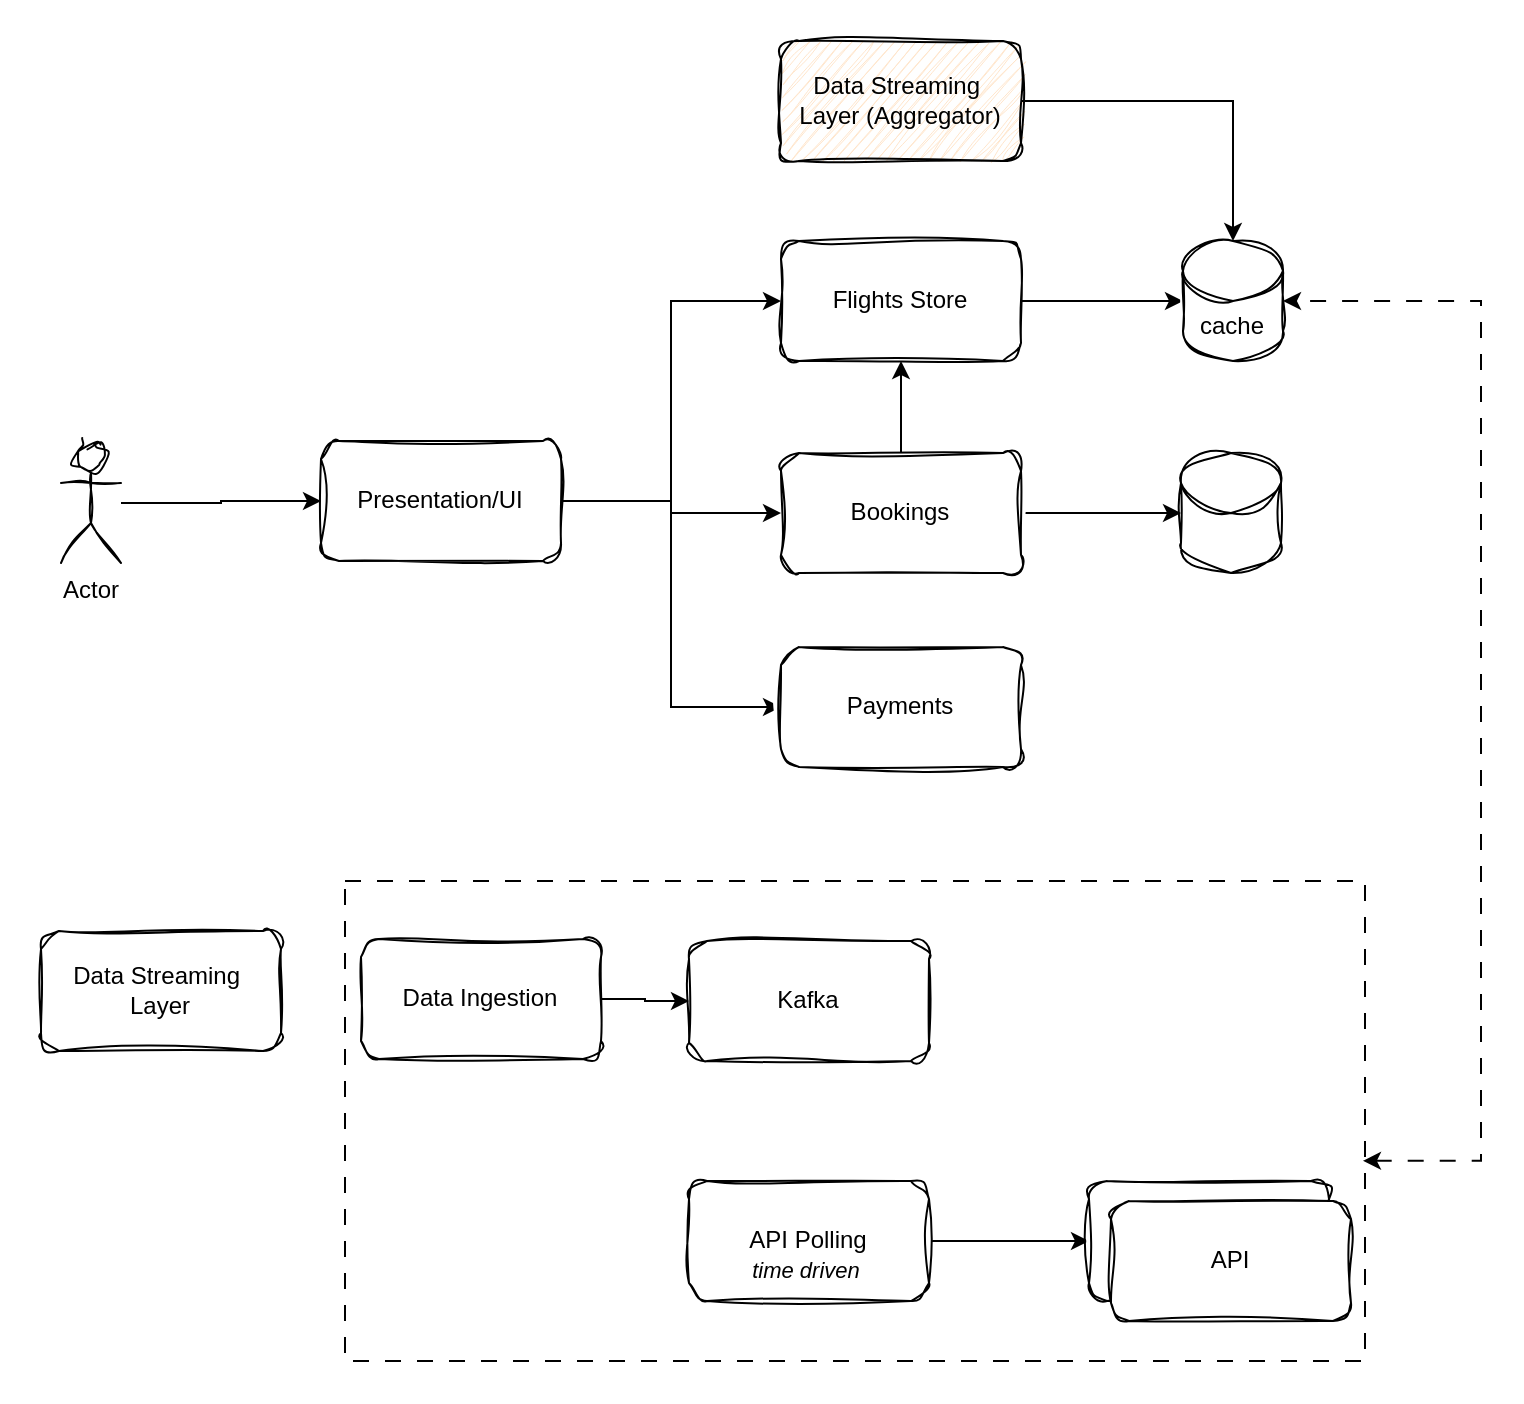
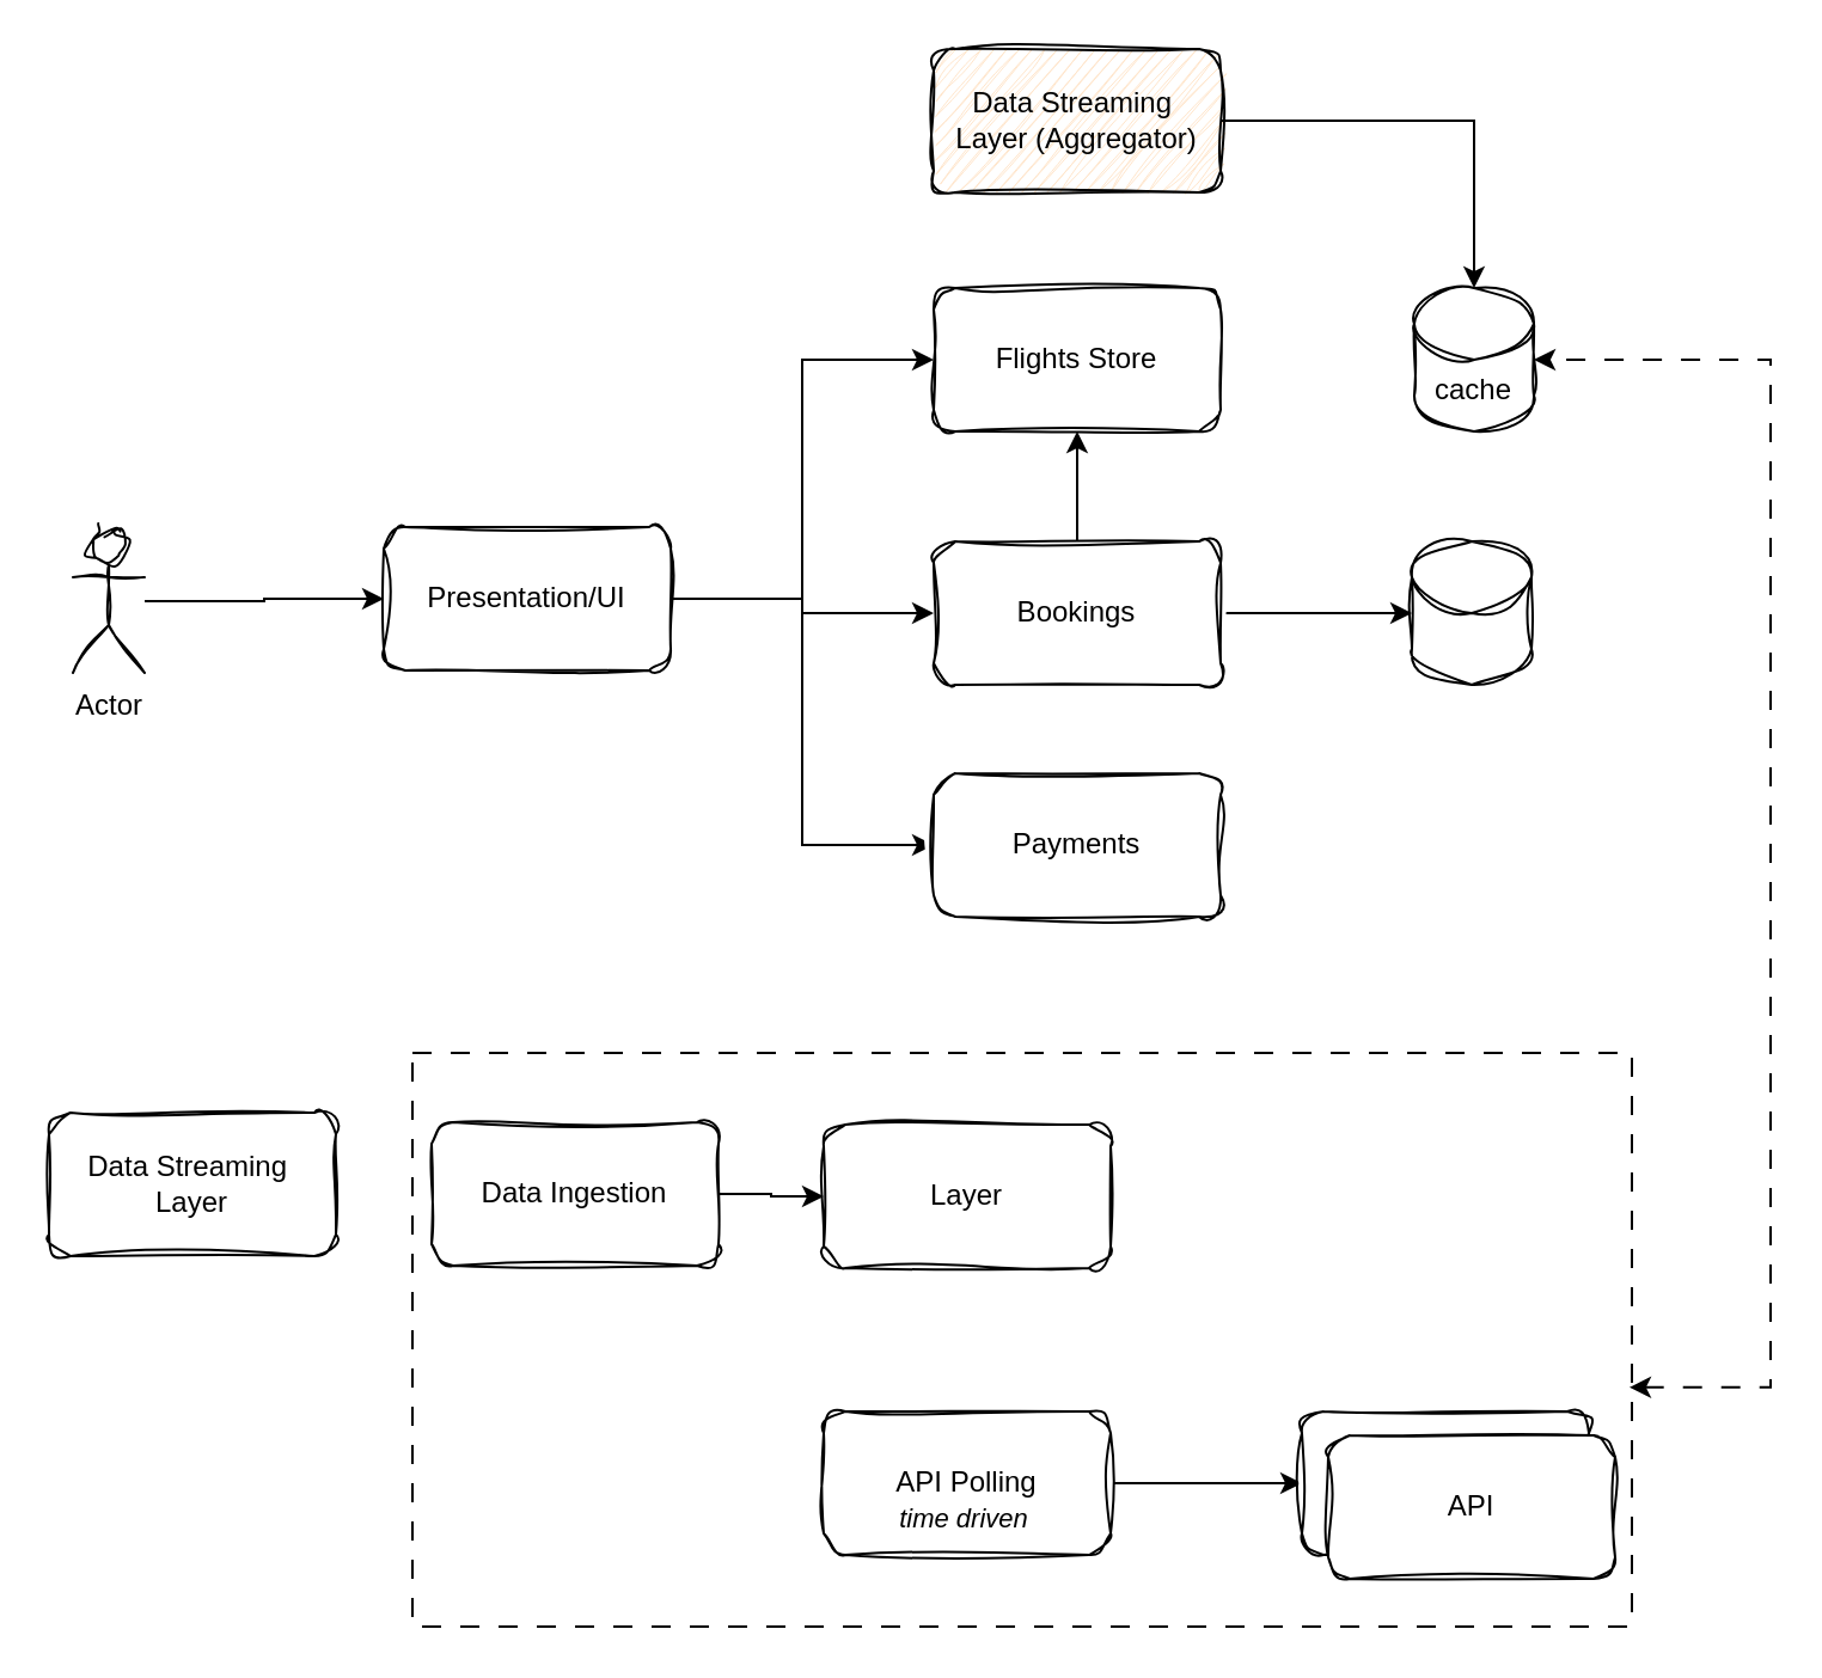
  <mxCell id="0" />
  <mxCell id="1" parent="0" />
  <mxCell id="2" value="" style="rounded=0;whiteSpace=wrap;html=1;dashed=1;dashPattern=8 8;" vertex="1" parent="1"><mxGeometry x="172" y="440" width="510" height="240" as="geometry" /></mxCell>
  <mxCell id="3" value="" style="edgeStyle=orthogonalEdgeStyle;rounded=0;orthogonalLoop=1;jettySize=auto;html=1;" edge="1" parent="1" source="4" target="8"><mxGeometry relative="1" as="geometry" /></mxCell>
  <mxCell id="4" value="Actor" style="shape=umlActor;verticalLabelPosition=bottom;verticalAlign=top;html=1;outlineConnect=0;sketch=1;curveFitting=1;jiggle=2;" vertex="1" parent="1"><mxGeometry x="30" y="221" width="30" height="60" as="geometry" /></mxCell>
  <mxCell id="5" style="edgeStyle=orthogonalEdgeStyle;rounded=0;orthogonalLoop=1;jettySize=auto;html=1;entryX=0;entryY=0.5;entryDx=0;entryDy=0;" edge="1" parent="1" source="8" target="15"><mxGeometry relative="1" as="geometry" /></mxCell>
  <mxCell id="6" style="edgeStyle=orthogonalEdgeStyle;rounded=0;orthogonalLoop=1;jettySize=auto;html=1;entryX=0;entryY=0.5;entryDx=0;entryDy=0;" edge="1" parent="1" source="8" target="11"><mxGeometry relative="1" as="geometry" /></mxCell>
  <mxCell id="7" style="edgeStyle=orthogonalEdgeStyle;rounded=0;orthogonalLoop=1;jettySize=auto;html=1;entryX=0;entryY=0.5;entryDx=0;entryDy=0;" edge="1" parent="1" source="8" target="12"><mxGeometry relative="1" as="geometry" /></mxCell>
  <mxCell id="8" value="Presentation/UI" style="rounded=1;whiteSpace=wrap;html=1;sketch=1;curveFitting=1;jiggle=2;" vertex="1" parent="1"><mxGeometry x="160" y="220" width="120" height="60" as="geometry" /></mxCell>
  <mxCell id="9" value="Data Streaming&amp;nbsp;&lt;div&gt;Layer (Aggregator)&lt;/div&gt;" style="rounded=1;whiteSpace=wrap;html=1;sketch=1;curveFitting=1;jiggle=2;fillColor=#ffe6cc;" vertex="1" parent="1"><mxGeometry x="390" y="20" width="120" height="60" as="geometry" /></mxCell>
  <mxCell id="10" value="" style="edgeStyle=orthogonalEdgeStyle;rounded=0;orthogonalLoop=1;jettySize=auto;html=1;" edge="1" parent="1" source="11" target="13"><mxGeometry relative="1" as="geometry" /></mxCell>
  <mxCell id="11" value="B&lt;span style=&quot;background-color: initial;&quot;&gt;ookings&lt;/span&gt;" style="rounded=1;whiteSpace=wrap;html=1;sketch=1;curveFitting=1;jiggle=2;" vertex="1" parent="1"><mxGeometry x="390" y="226" width="120" height="60" as="geometry" /></mxCell>
  <mxCell id="12" value="Payments" style="rounded=1;whiteSpace=wrap;html=1;sketch=1;curveFitting=1;jiggle=2;" vertex="1" parent="1"><mxGeometry x="390" y="323" width="120" height="60" as="geometry" /></mxCell>
  <mxCell id="13" value="" style="shape=cylinder3;whiteSpace=wrap;html=1;boundedLbl=1;backgroundOutline=1;size=15;sketch=1;curveFitting=1;jiggle=2;" vertex="1" parent="1"><mxGeometry x="590" y="226" width="50" height="60" as="geometry" /></mxCell>
- <mxCell id="14" value="" style="edgeStyle=orthogonalEdgeStyle;rounded=0;orthogonalLoop=1;jettySize=auto;html=1;" edge="1" parent="1" source="15" target="16"><mxGeometry relative="1" as="geometry" /></mxCell>
  <mxCell id="15" value="Flights Store" style="rounded=1;whiteSpace=wrap;html=1;sketch=1;curveFitting=1;jiggle=2;" vertex="1" parent="1"><mxGeometry x="390" y="120" width="120" height="60" as="geometry" /></mxCell>
  <mxCell id="16" value="cache" style="shape=cylinder3;whiteSpace=wrap;html=1;boundedLbl=1;backgroundOutline=1;size=15;sketch=1;curveFitting=1;jiggle=2;" vertex="1" parent="1"><mxGeometry x="591" y="120" width="50" height="60" as="geometry" /></mxCell>
  <mxCell id="17" style="edgeStyle=orthogonalEdgeStyle;rounded=0;orthogonalLoop=1;jettySize=auto;html=1;entryX=0.5;entryY=0;entryDx=0;entryDy=0;entryPerimeter=0;" edge="1" parent="1" source="9" target="16"><mxGeometry relative="1" as="geometry" /></mxCell>
  <mxCell id="18" value="" style="endArrow=classic;html=1;rounded=0;exitX=0.5;exitY=0;exitDx=0;exitDy=0;entryX=0.5;entryY=1;entryDx=0;entryDy=0;" edge="1" parent="1" source="11" target="15"><mxGeometry width="50" height="50" relative="1" as="geometry"><mxPoint x="380" y="210" as="sourcePoint" /><mxPoint x="430" y="160" as="targetPoint" /></mxGeometry></mxCell>
  <mxCell id="19" value="Data Streaming&amp;nbsp;&lt;div&gt;Layer&lt;/div&gt;" style="rounded=1;whiteSpace=wrap;html=1;sketch=1;curveFitting=1;jiggle=2;" vertex="1" parent="1"><mxGeometry x="20" y="465" width="120" height="60" as="geometry" /></mxCell>
- <mxCell id="20" value="Kafka" style="rounded=1;whiteSpace=wrap;html=1;sketch=1;curveFitting=1;jiggle=2;" vertex="1" parent="1"><mxGeometry x="344" y="470" width="120" height="60" as="geometry" /></mxCell>
+ <mxCell id="20" value="Layer" style="rounded=1;whiteSpace=wrap;html=1;sketch=1;curveFitting=1;jiggle=2;" vertex="1" parent="1"><mxGeometry x="344" y="470" width="120" height="60" as="geometry" /></mxCell>
  <mxCell id="21" value="" style="edgeStyle=orthogonalEdgeStyle;rounded=0;orthogonalLoop=1;jettySize=auto;html=1;" edge="1" parent="1" source="22" target="25"><mxGeometry relative="1" as="geometry" /></mxCell>
  <mxCell id="22" value="API Polling" style="rounded=1;whiteSpace=wrap;html=1;sketch=1;curveFitting=1;jiggle=2;" vertex="1" parent="1"><mxGeometry x="344" y="590" width="120" height="60" as="geometry" /></mxCell>
  <mxCell id="23" value="" style="edgeStyle=orthogonalEdgeStyle;rounded=0;orthogonalLoop=1;jettySize=auto;html=1;" edge="1" parent="1" source="24" target="20"><mxGeometry relative="1" as="geometry" /></mxCell>
  <mxCell id="24" value="Data Ingestion" style="rounded=1;whiteSpace=wrap;html=1;sketch=1;curveFitting=1;jiggle=2;" vertex="1" parent="1"><mxGeometry x="180" y="469" width="120" height="60" as="geometry" /></mxCell>
  <mxCell id="25" value="1st API" style="rounded=1;whiteSpace=wrap;html=1;sketch=1;curveFitting=1;jiggle=2;" vertex="1" parent="1"><mxGeometry x="544" y="590" width="120" height="60" as="geometry" /></mxCell>
  <mxCell id="26" value="API" style="rounded=1;whiteSpace=wrap;html=1;sketch=1;curveFitting=1;jiggle=2;" vertex="1" parent="1"><mxGeometry x="555" y="600" width="120" height="60" as="geometry" /></mxCell>
  <mxCell id="27" value="&lt;font style=&quot;font-size: 11px;&quot;&gt;time driven&lt;/font&gt;" style="text;html=1;align=center;verticalAlign=middle;whiteSpace=wrap;rounded=0;fontStyle=2" vertex="1" parent="1"><mxGeometry x="366" y="620" width="74" height="30" as="geometry" /></mxCell>
  <mxCell id="28" style="edgeStyle=orthogonalEdgeStyle;rounded=0;orthogonalLoop=1;jettySize=auto;html=1;entryX=1;entryY=0.5;entryDx=0;entryDy=0;entryPerimeter=0;exitX=0.998;exitY=0.583;exitDx=0;exitDy=0;exitPerimeter=0;dashed=1;dashPattern=8 8;startArrow=classic;startFill=1;" edge="1" parent="1" source="2" target="16"><mxGeometry relative="1" as="geometry"><Array as="points"><mxPoint x="740" y="580" /><mxPoint x="740" y="150" /></Array></mxGeometry></mxCell>
